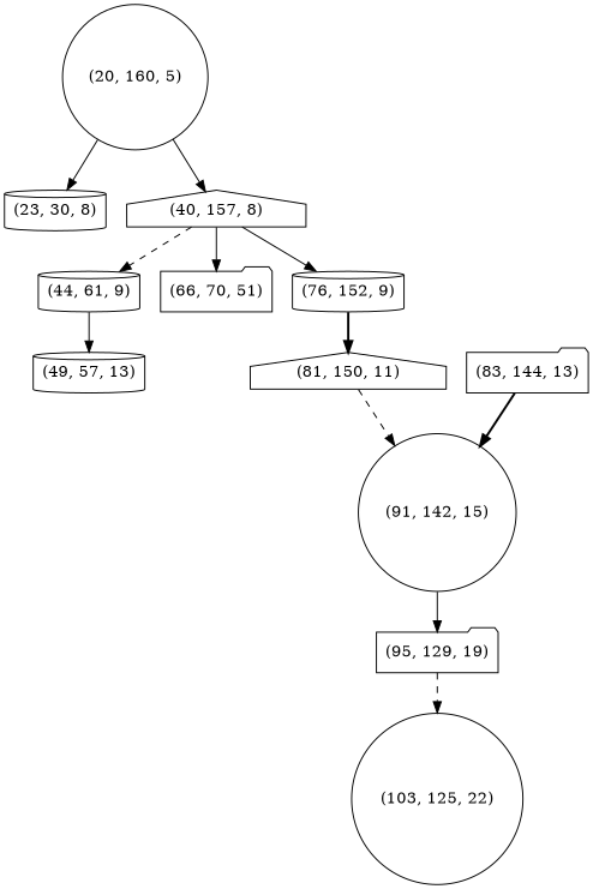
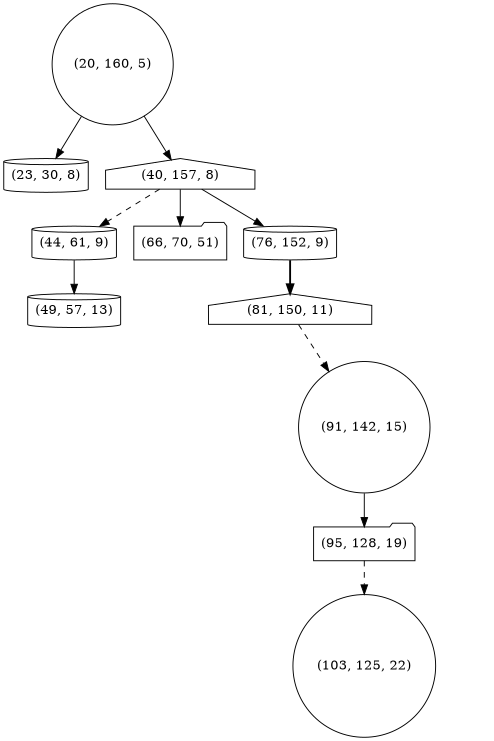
  digraph {
    node [shape=cylinder]
    edge [style=solid]
    "(23, 30, 8)"
    "(20, 160, 5)" [shape=circle]
    "(40, 157, 8)" [shape=house]
    "(44, 61, 9)"
    n5 [label="(66, 70, 51)" shape=folder]
    "(76, 152, 9)"
    "(49, 57, 13)"
    "(81, 150, 11)" [shape=house]
    "(91, 142, 15)" [shape=circle]
-   "(83, 144, 13)" [shape=folder]
-   "(95, 129, 19)" [shape=folder]
+   "(95, 129, 19)" [shape=folder label="(95, 128, 19)"]
    "(103, 125, 22)" [shape=circle]
    "(20, 160, 5)" -> "(23, 30, 8)"
    "(20, 160, 5)" -> "(40, 157, 8)"
    "(40, 157, 8)" -> "(44, 61, 9)" [style=dashed]
    "(40, 157, 8)" -> n5
    "(40, 157, 8)" -> "(76, 152, 9)"
    "(44, 61, 9)" -> "(49, 57, 13)"
    "(76, 152, 9)" -> "(81, 150, 11)" [style=bold]
    "(81, 150, 11)" -> "(91, 142, 15)" [style=dashed]
    "(91, 142, 15)" -> "(95, 129, 19)"
-   "(83, 144, 13)" -> "(91, 142, 15)" [style=bold]
    "(95, 129, 19)" -> "(103, 125, 22)" [style=dashed]
  }
